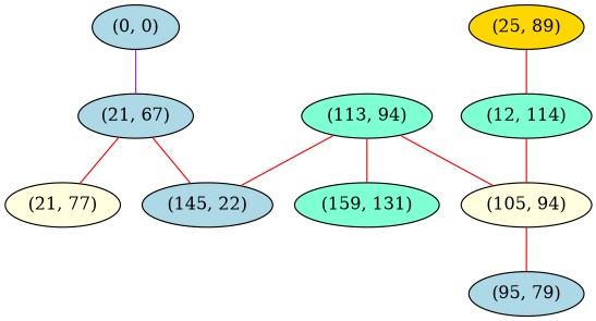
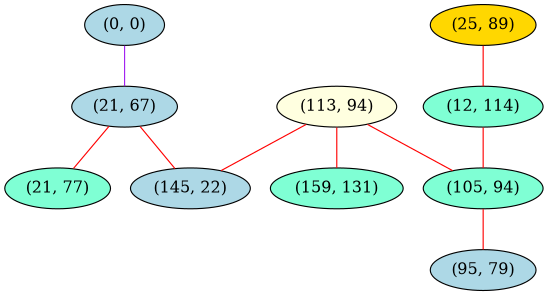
  graph {
    node [fillcolor=lightblue style=filled]
    edge [color=red weight=1]
    "(0, 0)"
    "(21, 67)"
    "(145, 22)"
-   "(21, 77)" [fillcolor=lightyellow]
-   "(113, 94)" [fillcolor=aquamarine]
+   "(21, 77)" [fillcolor=aquamarine]
+   "(113, 94)" [fillcolor=lightyellow]
    n6 [fillcolor=aquamarine label="(159, 131)"]
-   "(105, 94)" [fillcolor=lightyellow]
+   "(105, 94)" [fillcolor=aquamarine]
    "(95, 79)"
    "(25, 89)" [fillcolor=gold]
    "(12, 114)" [fillcolor=aquamarine]
    "(0, 0)" -- "(21, 67)" [color=purple weight=4]
    "(21, 67)" -- "(145, 22)"
    "(21, 67)" -- "(21, 77)"
    "(113, 94)" -- "(145, 22)"
    "(113, 94)" -- n6
    "(113, 94)" -- "(105, 94)"
    "(105, 94)" -- "(95, 79)"
    "(25, 89)" -- "(12, 114)"
    "(12, 114)" -- "(105, 94)"
  }
